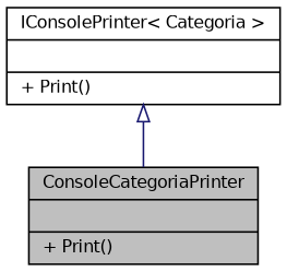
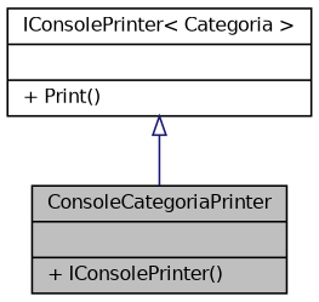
  digraph {
    node [color=black fontname=Helvetica fontsize=10 shape=record style=filled]
-   n1 [fillcolor=grey75 fontcolor=black height=0.2 label="{ConsoleCategoriaPrinter\n||+ Print()\l}" width=0.4]
+   n1 [fillcolor=grey75 fontcolor=black height=0.2 label="{ConsoleCategoriaPrinter\n||+ IConsolePrinter()\l}" width=0.4]
    n2 [fillcolor=white height=0.2 label="{IConsolePrinter\< Categoria \>\n||+ Print()\l}" width=0.4]
    n2 -> n1 [arrowtail=onormal color=midnightblue dir=back fontname=Helvetica fontsize=10 labelfontname=Helvetica labelfontsize=10 style=solid]
  }
